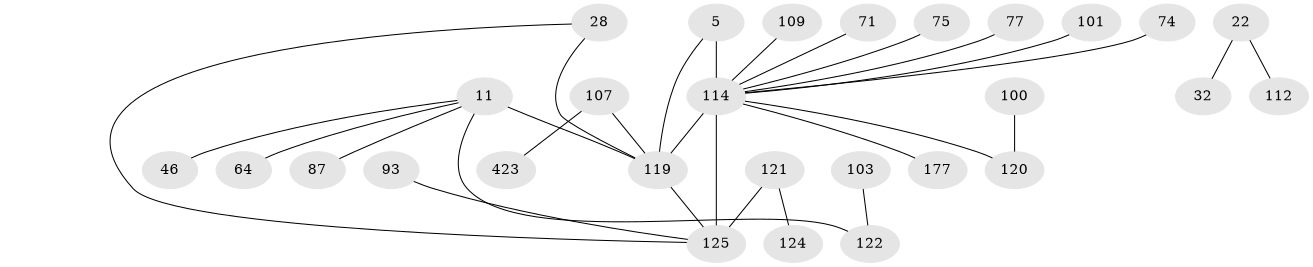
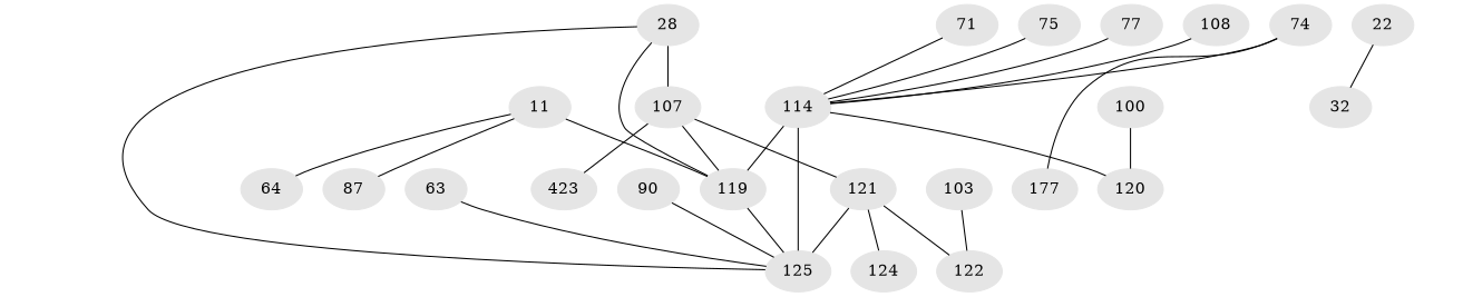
  graph {
    node [color=gray90 style=filled]
-   5 [super="+1"]
    114 [super="+113+6+38+51+58+63+98+55+60+69"]
    119 [super="+108+104"]
    125 [super="+110+88+59+64+76"]
    n5 [label=177]
    120
    11 [super="+10"]
-   46
    n9 [label=64]
    n10 [label=87]
    22 [super="+19"]
    32
-   112
    n14 [label=28 super="+25"]
    107 [super="+94+97+85+102"]
    121 [super="+17+35+81+82+18+53+87+89+95"]
    n17 [label=423]
    n18 [label=71]
    74
    75 [super="+54+61"]
    n21 [label=77]
-   93
+   90
+   93 [label=63]
    100
-   101
+   101 [label=108]
    103
    122
    124
-   109
-   5 -- 114 [weight=9]
-   5 -- 119
    114 -- 119
    114 -- 125 [weight=6]
-   114 -- n5
+   74 -- n5
    114 -- 120
    119 -- 125
    11 -- 119 [weight=8]
-   11 -- 46
    11 -- n9
    11 -- n10
    22 -- 32
-   22 -- 112
    n14 -- 119
    n14 -- 125
+   n14 -- 107 [weight=8]
    107 -- 119
+   107 -- 121 [weight=2]
    107 -- n17
    121 -- 125 [weight=8]
-   11 -- 122
+   121 -- 122
    121 -- 124
    n18 -- 114
    74 -- 114
    75 -- 114
    n21 -- 114
+   90 -- 125
    93 -- 125
    100 -- 120
    101 -- 114
    103 -- 122
-   109 -- 114
  }
